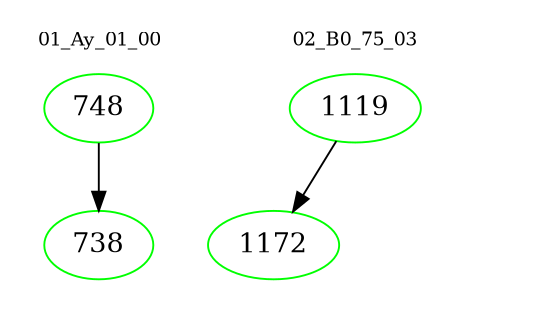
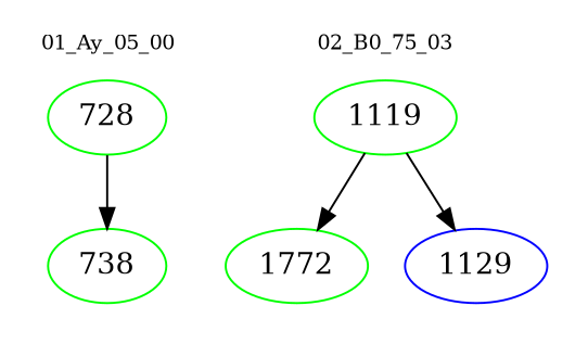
  digraph {
    node [color=green]
    edge [color=black]
-   n1 [label=748]
+   n1 [label=728]
    n2 [label=738]
    n3 [label=1119]
-   n4 [label=1172]
+   n4 [label=1772]
+   n5 [color=blue label=1129]
    subgraph cluster_1 {
      color=white
      fontsize=10
-     label="01_Ay_01_00"
+     label="01_Ay_05_00"
      n1
      n2
    }
    subgraph cluster_2 {
      color=white
      fontsize=10
      label="02_B0_75_03"
      n3
      n4
+     n5
    }
    n1 -> n2
    n3 -> n4
+   n3 -> n5
  }
